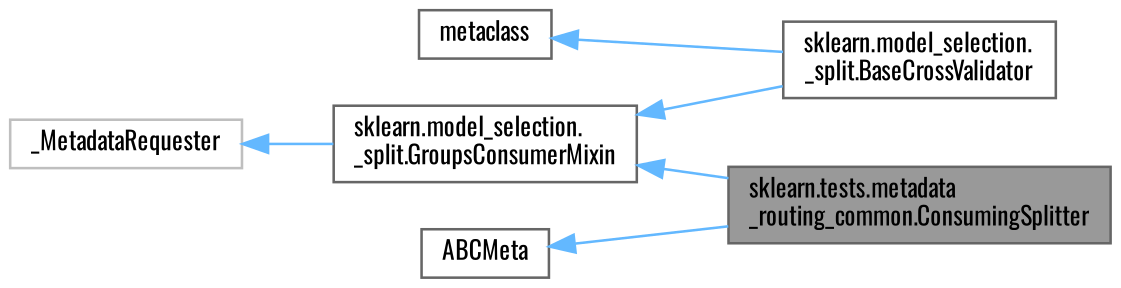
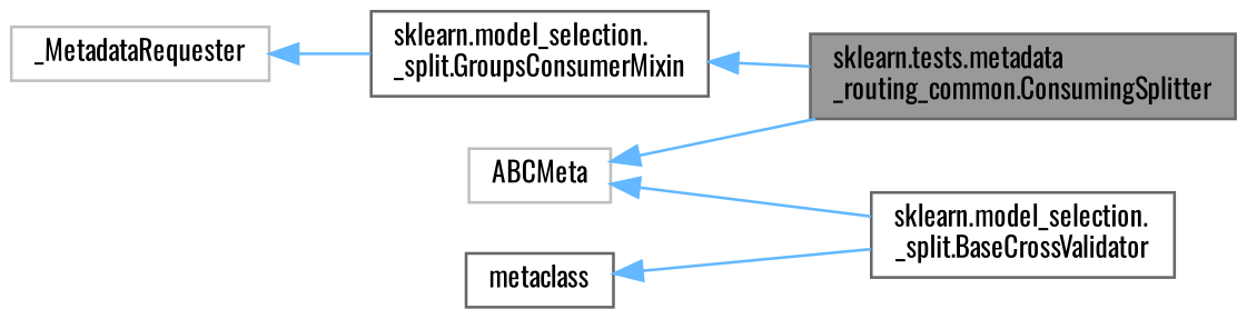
  digraph {
    fontname=Oswald
    rankdir=LR
    node [color=gray40 fillcolor=white fontname=Oswald fontsize=10 shape=box style=filled]
    edge [color=steelblue1 dir=back fontname=Oswald fontsize=10 labelfontname=Helvetica labelfontsize=10 style=solid]
    n1 [fillcolor=grey60 fontcolor=black height=0.2 label="sklearn.tests.metadata\l_routing_common.ConsumingSplitter" width=0.4]
    n2 [height=0.2 label="sklearn.model_selection.\l_split.GroupsConsumerMixin" width=0.4]
    n3 [color=grey75 height=0.2 label=_MetadataRequester width=0.4]
    n4 [height=0.2 label="sklearn.model_selection.\l_split.BaseCrossValidator" width=0.4]
    n5 [height=0.2 label=metaclass width=0.4]
-   n6 [height=0.2 label=ABCMeta width=0.4]
+   n6 [color=grey75 height=0.2 label=ABCMeta width=0.4]
    n2 -> n1
    n3 -> n2
    n5 -> n4
    n6 -> n1
-   n2 -> n4
+   n6 -> n4
  }
